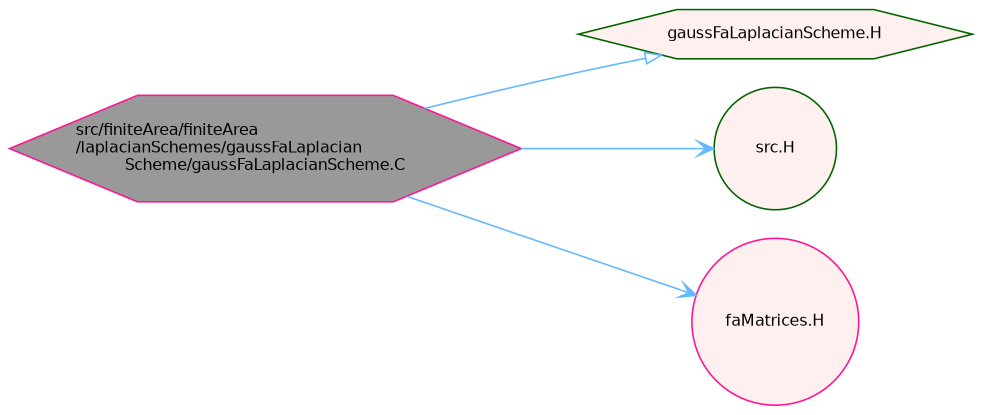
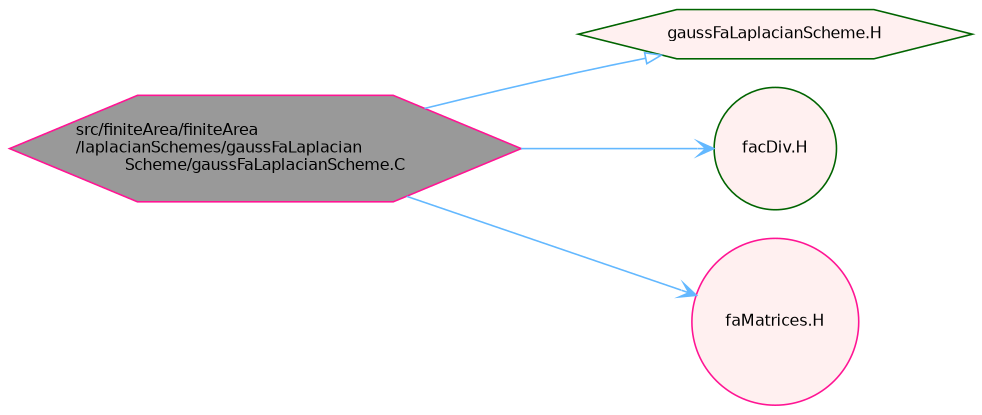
  digraph {
    rankdir=LR
    node [color=deeppink fillcolor="#FFF0F0" fontname=Helvetica fontsize=10 shape=hexagon style=filled]
    edge [color=steelblue1 fontname=Helvetica fontsize=10 labelfontname=Helvetica labelfontsize=10 style=solid arrowhead=vee]
    n1 [fillcolor=grey60 fontcolor=black height=0.2 label="src/finiteArea/finiteArea\l/laplacianSchemes/gaussFaLaplacian\lScheme/gaussFaLaplacianScheme.C" width=0.4]
    n2 [color=darkgreen height=0.2 label="gaussFaLaplacianScheme.H" width=0.4]
-   n3 [color=darkgreen height=0.2 label="src.H" shape=circle width=0.4]
+   n3 [color=darkgreen height=0.2 label="facDiv.H" shape=circle width=0.4]
    n4 [height=0.2 label="faMatrices.H" shape=circle width=0.4]
    n1 -> n2 [arrowhead=onormal]
    n1 -> n3
    n1 -> n4
  }
